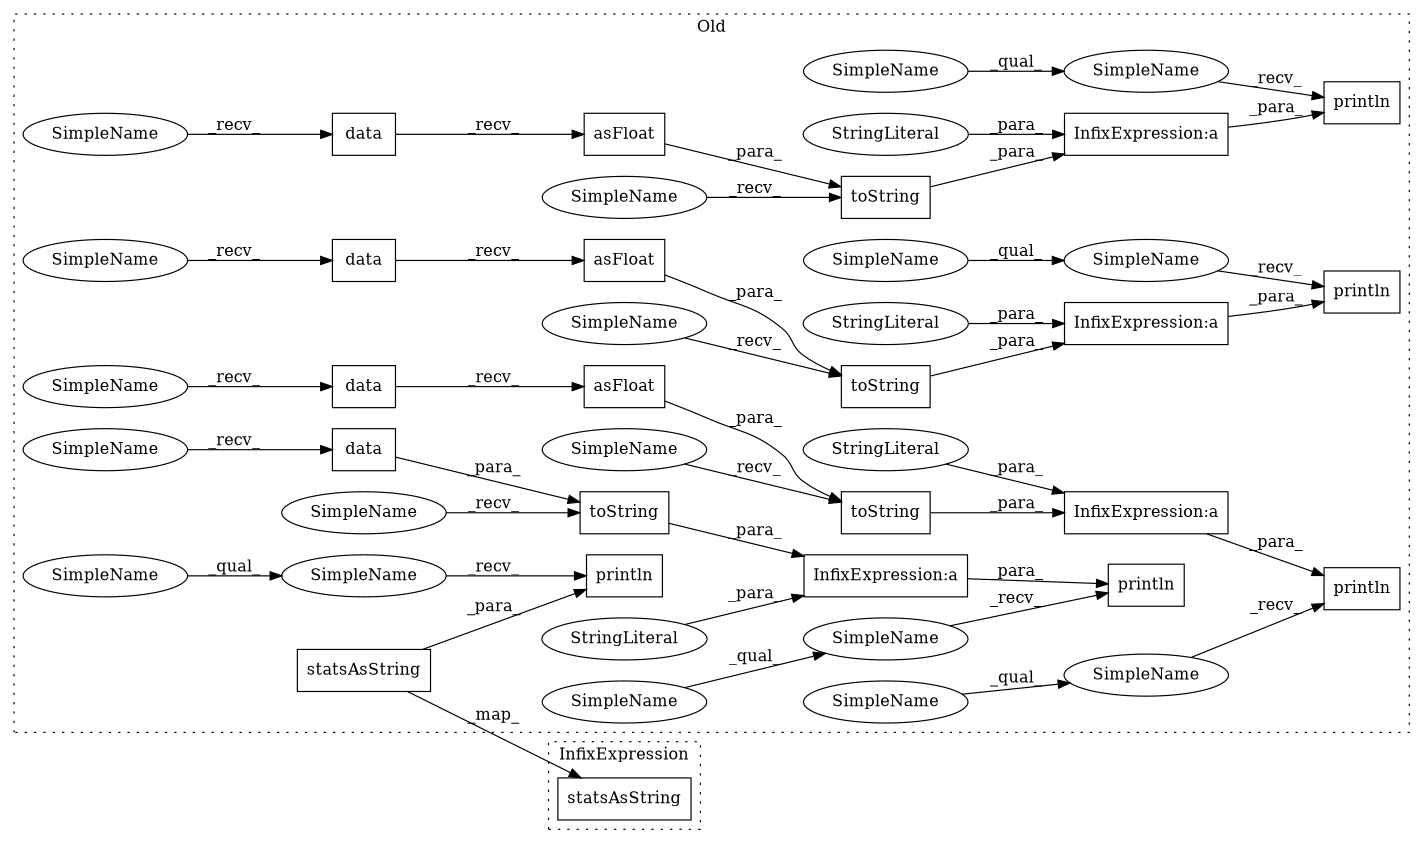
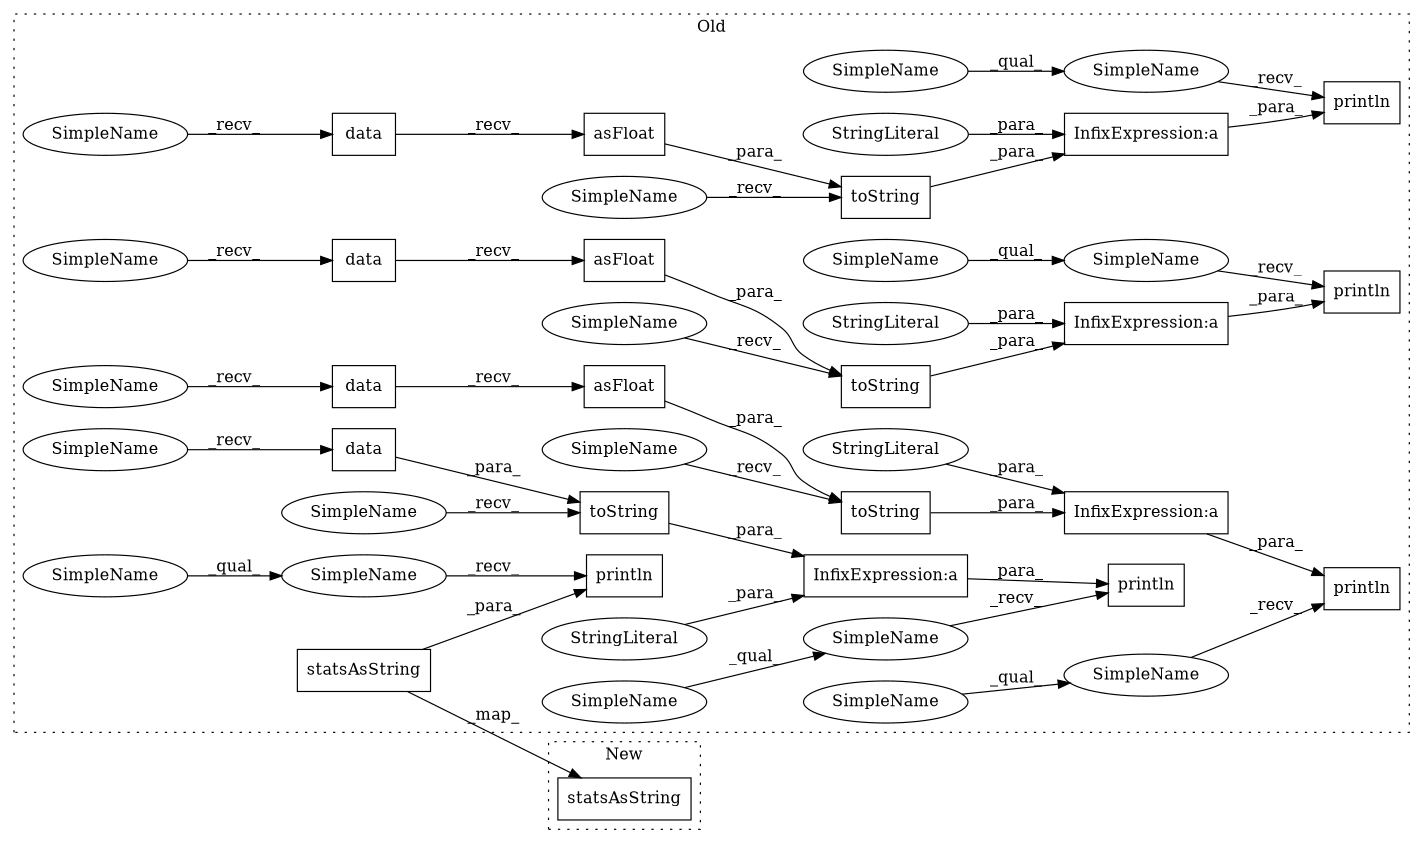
  digraph {
    rankdir=LR
    node [a=32 l=6 s=26841 shape=box]
    n1 [l=15 label=statsAsString s=26893]
    n2 [l="8,1" label=println s="26852,26908"]
    n3 [a=42 l=10 label=SimpleName shape=ellipse]
    n4 [a=42 l=10 label=SimpleName s=27246 shape=ellipse]
    n5 [l="8,1" label=println s="27257,27340"]
    n6 [a=27 l=3 label="InfixExpression:a" s=27292]
    n7 [a=45 l=27 label=StringLiteral s=27265 shape=ellipse]
    n8 [a=42 l=10 label=SimpleName s=27011 shape=ellipse]
    n9 [l="8,1" label=println s="27022,27107"]
    n10 [a=42 l=10 label=SimpleName s=27126 shape=ellipse]
    n11 [l="8,1" label=println s="27137,27227"]
    n12 [a=27 l=3 label="InfixExpression:a" s=27057]
    n13 [a=45 l=27 label=StringLiteral s=27030 shape=ellipse]
    n14 [a=42 l=10 label=SimpleName s=27359 shape=ellipse]
    n15 [l="8,1" label=println s="27370,27458"]
    n16 [a=27 l=3 label="InfixExpression:a" s=27405]
    n17 [l="9,1" label=toString s="27415,27457"]
    n18 [a=27 l=3 label="InfixExpression:a" s=27172]
    n19 [l="9,1" label=toString s="27182,27226"]
    n20 [label=data s=27090]
    n21 [label=data s=27323]
    n22 [l="9,1" label=toString s="27302,27339"]
    n23 [l="9,1" label=toString s="27067,27106"]
    n24 [l=9 label=asFloat s=27330]
    n25 [a=45 l=27 label=StringLiteral s=27145 shape=ellipse]
    n26 [l=9 label=asFloat s=27097]
    n27 [a=45 l=27 label=StringLiteral s=27378 shape=ellipse]
    n28 [label=data s=27441]
    n29 [label=data s=27210]
    n30 [l=9 label=asFloat s=27217]
    n31 [a=42 label=SimpleName s=27175 shape=ellipse]
    n32 [a=42 label=SimpleName s=27408 shape=ellipse]
    n33 [a=42 label=SimpleName s=27060 shape=ellipse]
    n34 [a=42 label=SimpleName s=27295 shape=ellipse]
    n35 [a=42 label=SimpleName shape=ellipse]
    n36 [a=42 label=SimpleName s=27359 shape=ellipse]
    n37 [a=42 label=SimpleName s=27246 shape=ellipse]
    n38 [a=42 label=SimpleName s=27126 shape=ellipse]
    n39 [a=42 label=SimpleName s=27011 shape=ellipse]
    n40 [a=42 l=18 label=SimpleName s=27191 shape=ellipse]
    n41 [a=42 l=13 label=SimpleName s=27076 shape=ellipse]
    n42 [a=42 l=11 label=SimpleName s=27311 shape=ellipse]
    n43 [a=42 l=16 label=SimpleName s=27424 shape=ellipse]
    n44 [l=15 label=statsAsString s=27196]
    subgraph cluster_1 {
      label=Old
      style=dotted
      n1
      n2
      n3
      n4
      n5
      n6
      n7
      n8
      n9
      n10
      n11
      n12
      n13
      n14
      n15
      n16
      n17
      n18
      n19
      n20
      n21
      n22
      n23
      n24
      n25
      n26
      n27
      n28
      n29
      n30
      n31
      n32
      n33
      n34
      n35
      n36
      n37
      n38
      n39
      n40
      n41
      n42
      n43
    }
    subgraph cluster_2 {
-     label=InfixExpression
+     label=New
      style=dotted
      n44
    }
    n1 -> n2 [label=_para_]
    n1 -> n44 [label=_map_]
    n3 -> n2 [label=_recv_]
    n4 -> n5 [label=_recv_]
    n6 -> n5 [label=_para_]
    n7 -> n6 [label=_para_]
    n8 -> n9 [label=_recv_]
    n10 -> n11 [label=_recv_]
    n12 -> n9 [label=_para_]
    n13 -> n12 [label=_para_]
    n14 -> n15 [label=_recv_]
    n16 -> n15 [label=_para_]
    n17 -> n16 [label=_para_]
    n18 -> n11 [label=_para_]
    n19 -> n18 [label=_para_]
    n20 -> n26 [label=_recv_]
    n21 -> n24 [label=_recv_]
    n22 -> n6 [label=_para_]
    n23 -> n12 [label=_para_]
    n24 -> n22 [label=_para_]
    n25 -> n18 [label=_para_]
    n26 -> n23 [label=_para_]
    n27 -> n16 [label=_para_]
    n28 -> n17 [label=_para_]
    n29 -> n30 [label=_recv_]
    n30 -> n19 [label=_para_]
    n31 -> n19 [label=_recv_]
    n32 -> n17 [label=_recv_]
    n33 -> n23 [label=_recv_]
    n34 -> n22 [label=_recv_]
    n35 -> n3 [label=_qual_]
    n36 -> n14 [label=_qual_]
    n37 -> n4 [label=_qual_]
    n38 -> n10 [label=_qual_]
    n39 -> n8 [label=_qual_]
    n40 -> n29 [label=_recv_]
    n41 -> n20 [label=_recv_]
    n42 -> n21 [label=_recv_]
    n43 -> n28 [label=_recv_]
  }
